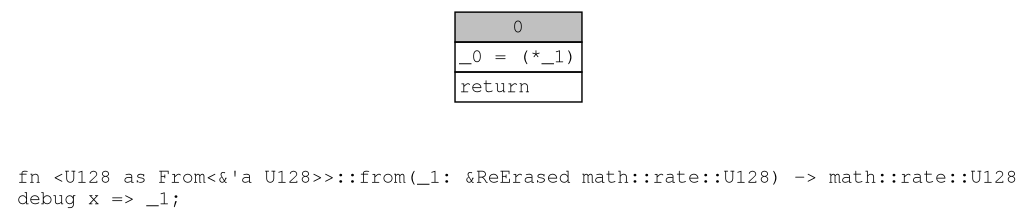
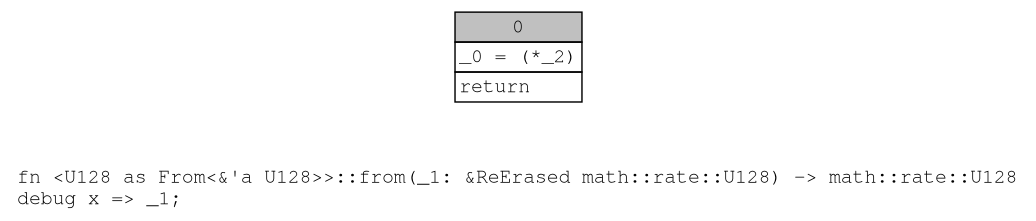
  digraph {
    fontname="Courier, monospace"
    label=<fn &lt;U128 as From&lt;&amp;'a U128&gt;&gt;::from(_1: &amp;ReErased math::rate::U128) -&gt; math::rate::U128<br align="left"/>debug x =&gt; _1;<br align="left"/>>
-   n1 [fontname="Courier, monospace" label=<<table border="0" cellborder="1" cellspacing="0"><tr><td bgcolor="gray" align="center" colspan="1">0</td></tr><tr><td align="left" balign="left">_0 = (*_1)<br/></td></tr><tr><td align="left">return</td></tr></table>> shape=none]
+   n1 [fontname="Courier, monospace" label=<<table border="0" cellborder="1" cellspacing="0"><tr><td bgcolor="gray" align="center" colspan="1">0</td></tr><tr><td align="left" balign="left">_0 = (*_2)<br/></td></tr><tr><td align="left">return</td></tr></table>> shape=none]
  }
